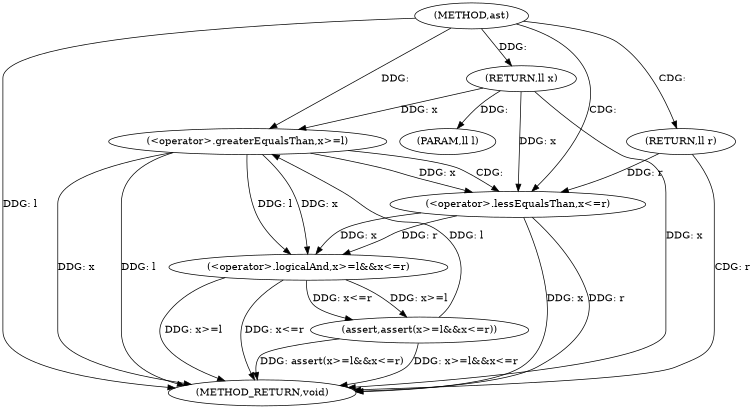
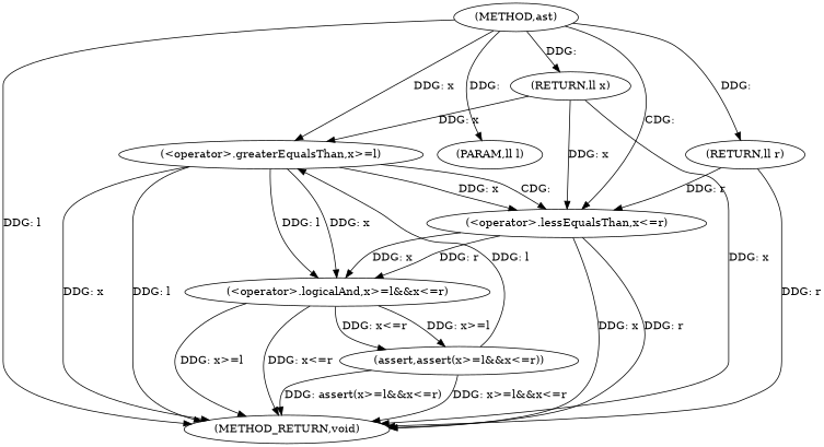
  digraph {
    n1 [label="(METHOD,ast)"]
    n2 [label="(RETURN,ll x)"]
    n3 [label="(PARAM,ll l)"]
    n4 [label="(RETURN,ll r)"]
    n5 [label="(<operator>.greaterEqualsThan,x>=l)"]
    n6 [label="(<operator>.lessEqualsThan,x<=r)"]
    n7 [label="(METHOD_RETURN,void)"]
    n8 [label="(<operator>.logicalAnd,x>=l&&x<=r)"]
    n9 [label="(assert,assert(x>=l&&x<=r))"]
    n1 -> n2 [label="DDG: "]
-   n2 -> n3 [label="DDG: "]
-   n1 -> n4 [label="CDG: "]
-   n1 -> n5 [label="DDG: "]
+   n1 -> n3 [label="DDG: "]
+   n1 -> n4 [label="DDG: "]
+   n1 -> n5 [label="DDG: x"]
    n1 -> n6 [label="CDG: "]
    n1 -> n7 [label="DDG: l"]
    n2 -> n5 [label="DDG: x"]
    n2 -> n6 [label="DDG: x"]
    n2 -> n7 [label="DDG: x"]
    n4 -> n6 [label="DDG: r"]
-   n4 -> n7 [label="CDG: r"]
+   n4 -> n7 [label="DDG: r"]
    n5 -> n6 [label="DDG: x"]
    n5 -> n6 [label="CDG: "]
    n5 -> n7 [label="DDG: x"]
    n5 -> n7 [label="DDG: l"]
    n5 -> n8 [label="DDG: l"]
    n5 -> n8 [label="DDG: x"]
    n6 -> n7 [label="DDG: x"]
    n6 -> n7 [label="DDG: r"]
    n6 -> n8 [label="DDG: x"]
    n6 -> n8 [label="DDG: r"]
    n8 -> n7 [label="DDG: x>=l"]
    n8 -> n7 [label="DDG: x<=r"]
    n8 -> n9 [label="DDG: x>=l"]
    n8 -> n9 [label="DDG: x<=r"]
    n9 -> n5 [label="DDG: l"]
    n9 -> n7 [label="DDG: x>=l&&x<=r"]
    n9 -> n7 [label="DDG: assert(x>=l&&x<=r)"]
  }
